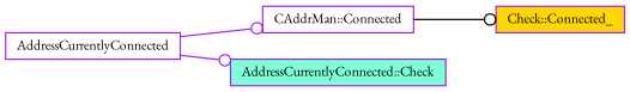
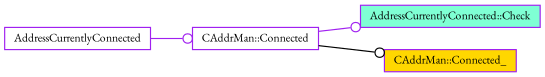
  digraph {
    fontname="EB Garamond"
    rankdir=LR
    node [color=purple fillcolor=white fontname="EB Garamond" fontsize=10 shape=record style=filled]
    edge [arrowhead=odot color=purple fontname="EB Garamond" fontsize=10 labelfontname=Helvetica labelfontsize=10 style=solid]
    n1 [fontcolor=black height=0.2 label=AddressCurrentlyConnected width=0.4]
    n2 [height=0.2 label="CAddrMan::Connected" width=0.4]
    n3 [fillcolor=aquamarine height=0.2 label="AddressCurrentlyConnected::Check" width=0.4]
-   n4 [fillcolor=gold height=0.2 label="Check::Connected_" width=0.4]
+   n4 [fillcolor=gold height=0.2 label="CAddrMan::Connected_" width=0.4]
    n1 -> n2
-   n1 -> n3
+   n2 -> n3
    n2 -> n4 [color=black]
  }
